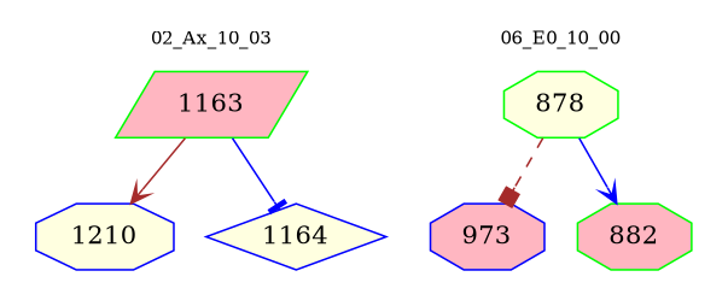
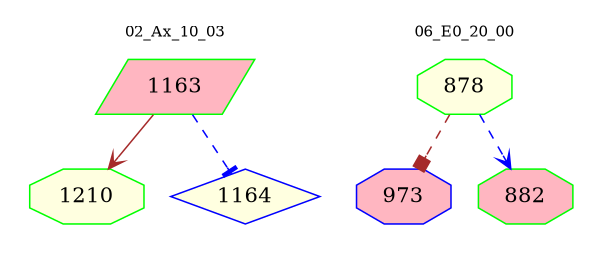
  digraph {
    node [color=green fillcolor=lightpink shape=octagon style=filled]
    edge [arrowhead=vee color=brown style=solid]
    n1 [label=1163 shape=parallelogram]
-   n2 [color=blue fillcolor=lightyellow label=1210]
+   n2 [fillcolor=lightyellow label=1210]
    n3 [color=blue fillcolor=lightyellow label=1164 shape=diamond]
    n4 [fillcolor=lightyellow label=878]
    n5 [color=blue label=973]
    n6 [label=882]
    subgraph cluster_1 {
      color=white
      fontsize=10
      label="02_Ax_10_03"
      n1
      n2
      n3
    }
    subgraph cluster_2 {
      color=white
      fontsize=10
-     label="06_E0_10_00"
+     label="06_E0_20_00"
      n4
      n5
      n6
    }
    n1 -> n2
-   n1 -> n3 [arrowhead=tee color=blue]
+   n1 -> n3 [arrowhead=tee color=blue style=dashed]
    n4 -> n5 [arrowhead=box style=dashed]
-   n4 -> n6 [color=blue]
+   n4 -> n6 [color=blue style=dashed]
  }
